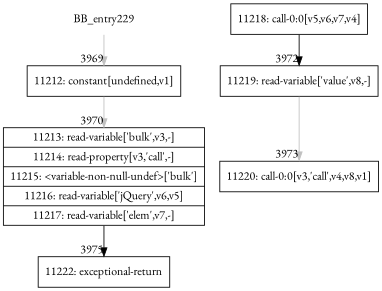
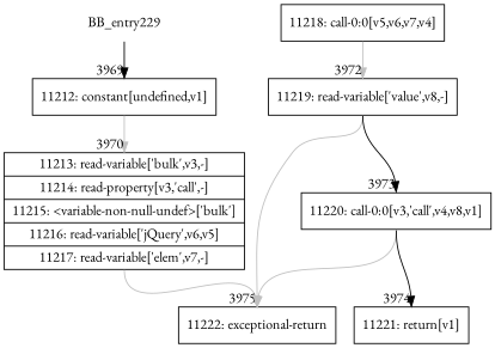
  digraph {
    fontname="EB Garamond"
    rankdir=TD
    node [fontname="EB Garamond" shape=record]
    edge [fontname="EB Garamond" headport=n tailport=s]
    n1 [label=BB_entry229 shape=none]
    n2 [label="{11212: constant[undefined,v1]}"]
    n3 [label="{11213: read-variable['bulk',v3,-]|11214: read-property[v3,'call',-]|11215: \<variable-non-null-undef\>['bulk']|11216: read-variable['jQuery',v6,v5]|11217: read-variable['elem',v7,-]}"]
    n4 [label="{11222: exceptional-return}"]
    n5 [label="{11218: call-0:0[v5,v6,v7,v4]}"]
    n6 [label="{11219: read-variable['value',v8,-]}"]
    n7 [label="{11220: call-0:0[v3,'call',v4,v8,v1]}"]
-   n1 -> n2 [headlabel="    3969" color=gray]
+   n8 [label="{11221: return[v1]}"]
+   n1 -> n2 [headlabel="    3969"]
    n2 -> n3 [color=gray headlabel="      3970"]
-   n3 -> n4 [color=black headlabel="      3975"]
-   n5 -> n6 [headlabel="      3972"]
-   n6 -> n7 [headlabel="      3973" color=gray]
+   n3 -> n4 [color=gray headlabel="      3975"]
+   n5 -> n6 [headlabel="      3972" color=gray]
+   n6 -> n4 [color=gray]
+   n6 -> n7 [headlabel="      3973"]
+   n7 -> n4 [color=gray]
+   n7 -> n8 [headlabel="      3974"]
  }
